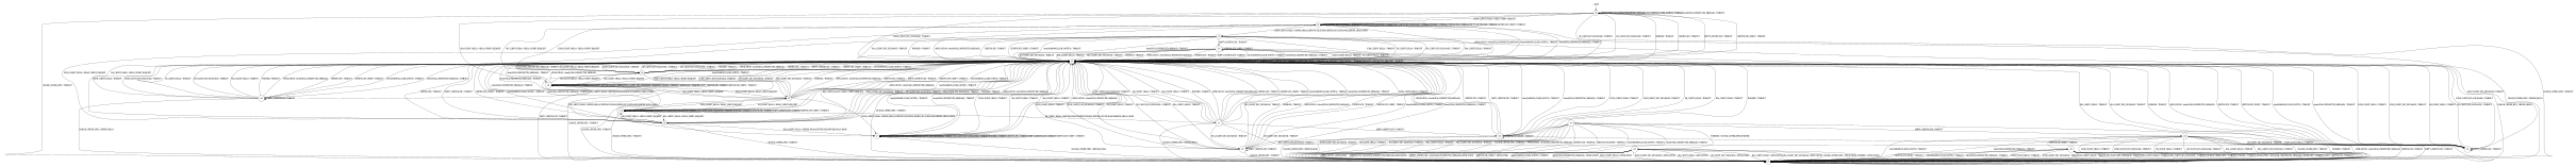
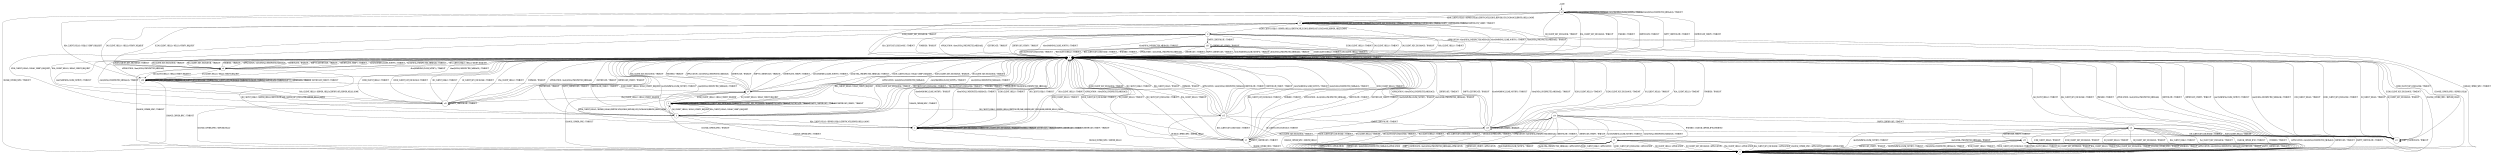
  digraph {
    fontname="PT Serif"
    node [fontname="PT Serif" shape=circle]
    edge [fontname="PT Serif"]
    n1 [label=s0]
    n2 [label=s1]
    n3 [label=s2]
    n4 [label=s5]
    n5 [label=s50]
    n6 [label=s4]
    n7 [label=s6]
    n8 [label=s8]
    n9 [label=s3]
    n10 [label=s9]
    n11 [label=s13]
    n12 [label=s12]
    n13 [label=s11]
    n14 [label=s20]
    n15 [label=s7]
    n16 [label=s17]
    n17 [label=s18]
    n18 [label=s14]
    n19 [label=s15]
    n20 [label=s16]
    n21 [label=s19]
    __start0 [height=0 shape=none width=0]
    n1 -> n1 [label="APPLICATION / Alert(FATAL,UNEXPECTED_MESSAGE)"]
    n1 -> n1 [label="Alert(WARNING,CLOSE_NOTIFY) / TIMEOUT"]
    n1 -> n1 [label="Alert(FATAL,UNEXPECTED_MESSAGE) / TIMEOUT"]
    n1 -> n2 [label="CHANGE_CIPHER_SPEC / TIMEOUT"]
-   n1 -> n3 [label="ECDH_CLIENT_HELLO / HELLO_VERIFY_REQUEST"]
+   n1 -> n3 [label="ECDH_CLIENT_HELLO / SERVER_HELLO,CERTIFICATE,ECDHE_SERVER_KEY_EXCHANGE,SERVER_HELLO_DONE"]
    n1 -> n4 [label="ECDH_CLIENT_KEY_EXCHANGE / TIMEOUT"]
    n1 -> n4 [label="DH_CLIENT_KEY_EXCHANGE / TIMEOUT"]
    n1 -> n4 [label="RSA_CLIENT_KEY_EXCHANGE / TIMEOUT"]
    n1 -> n4 [label="FINISHED / TIMEOUT"]
    n1 -> n4 [label="CERTIFICATE / TIMEOUT"]
    n1 -> n4 [label="EMPTY_CERTIFICATE / TIMEOUT"]
    n1 -> n4 [label="CERTIFICATE_VERIFY / TIMEOUT"]
    n1 -> n5 [label="RSA_CLIENT_HELLO / HELLO_VERIFY_REQUEST"]
    n2 -> n2 [label="ECDH_CLIENT_HELLO / TIMEOUT"]
    n2 -> n2 [label="ECDH_CLIENT_KEY_EXCHANGE / TIMEOUT"]
    n2 -> n2 [label="DH_CLIENT_HELLO / TIMEOUT"]
    n2 -> n2 [label="DH_CLIENT_KEY_EXCHANGE / TIMEOUT"]
    n2 -> n2 [label="RSA_CLIENT_HELLO / TIMEOUT"]
    n2 -> n2 [label="RSA_CLIENT_KEY_EXCHANGE / TIMEOUT"]
    n2 -> n2 [label="CHANGE_CIPHER_SPEC / TIMEOUT"]
    n2 -> n2 [label="FINISHED / TIMEOUT"]
    n2 -> n2 [label="APPLICATION / TIMEOUT"]
    n2 -> n2 [label="CERTIFICATE / TIMEOUT"]
    n2 -> n2 [label="EMPTY_CERTIFICATE / TIMEOUT"]
    n2 -> n2 [label="CERTIFICATE_VERIFY / TIMEOUT"]
    n2 -> n2 [label="Alert(WARNING,CLOSE_NOTIFY) / TIMEOUT"]
    n2 -> n2 [label="Alert(FATAL,UNEXPECTED_MESSAGE) / TIMEOUT"]
    n3 -> n2 [label="CHANGE_CIPHER_SPEC / TIMEOUT"]
    n3 -> n3 [label="ECDH_CLIENT_KEY_EXCHANGE / TIMEOUT"]
    n3 -> n3 [label="DH_CLIENT_KEY_EXCHANGE / TIMEOUT"]
    n3 -> n3 [label="RSA_CLIENT_KEY_EXCHANGE / TIMEOUT"]
    n3 -> n3 [label="FINISHED / TIMEOUT"]
    n3 -> n3 [label="CERTIFICATE / TIMEOUT"]
    n3 -> n3 [label="EMPTY_CERTIFICATE / TIMEOUT"]
    n3 -> n3 [label="CERTIFICATE_VERIFY / TIMEOUT"]
    n3 -> n4 [label="APPLICATION / Alert(FATAL,UNEXPECTED_MESSAGE)"]
    n3 -> n4 [label="Alert(WARNING,CLOSE_NOTIFY) / TIMEOUT"]
    n3 -> n4 [label="Alert(FATAL,UNEXPECTED_MESSAGE) / TIMEOUT"]
    n3 -> n6 [label="ECDH_CLIENT_HELLO / SERVER_HELLO,CERTIFICATE,ECDHE_SERVER_KEY_EXCHANGE,SERVER_HELLO_DONE"]
    n3 -> n7 [label="DH_CLIENT_HELLO / HELLO_VERIFY_REQUEST"]
    n3 -> n8 [label="RSA_CLIENT_HELLO / HELLO_VERIFY_REQUEST"]
    n4 -> n2 [label="CHANGE_CIPHER_SPEC / TIMEOUT"]
    n4 -> n4 [label="ECDH_CLIENT_KEY_EXCHANGE / TIMEOUT"]
    n4 -> n4 [label="DH_CLIENT_KEY_EXCHANGE / TIMEOUT"]
    n4 -> n4 [label="RSA_CLIENT_KEY_EXCHANGE / TIMEOUT"]
    n4 -> n4 [label="FINISHED / TIMEOUT"]
    n4 -> n4 [label="APPLICATION / Alert(FATAL,UNEXPECTED_MESSAGE)"]
    n4 -> n4 [label="CERTIFICATE / TIMEOUT"]
    n4 -> n4 [label="EMPTY_CERTIFICATE / TIMEOUT"]
    n4 -> n4 [label="CERTIFICATE_VERIFY / TIMEOUT"]
    n4 -> n4 [label="Alert(WARNING,CLOSE_NOTIFY) / TIMEOUT"]
    n4 -> n4 [label="Alert(FATAL,UNEXPECTED_MESSAGE) / TIMEOUT"]
    n4 -> n7 [label="DH_CLIENT_HELLO / HELLO_VERIFY_REQUEST"]
    n4 -> n8 [label="RSA_CLIENT_HELLO / HELLO_VERIFY_REQUEST"]
    n4 -> n10 [label="ECDH_CLIENT_HELLO / HELLO_VERIFY_REQUEST"]
    n5 -> n2 [label="CHANGE_CIPHER_SPEC / TIMEOUT"]
    n5 -> n4 [label="APPLICATION / Alert(FATAL,UNEXPECTED_MESSAGE)"]
    n5 -> n4 [label="Alert(WARNING,CLOSE_NOTIFY) / TIMEOUT"]
    n5 -> n4 [label="Alert(FATAL,UNEXPECTED_MESSAGE) / TIMEOUT"]
    n5 -> n5 [label="ECDH_CLIENT_KEY_EXCHANGE / TIMEOUT"]
    n5 -> n5 [label="DH_CLIENT_KEY_EXCHANGE / TIMEOUT"]
    n5 -> n5 [label="RSA_CLIENT_KEY_EXCHANGE / TIMEOUT"]
    n5 -> n5 [label="FINISHED / TIMEOUT"]
    n5 -> n5 [label="CERTIFICATE / TIMEOUT"]
    n5 -> n5 [label="EMPTY_CERTIFICATE / TIMEOUT"]
    n5 -> n5 [label="CERTIFICATE_VERIFY / TIMEOUT"]
    n5 -> n7 [label="DH_CLIENT_HELLO / HELLO_VERIFY_REQUEST"]
    n5 -> n10 [label="ECDH_CLIENT_HELLO / HELLO_VERIFY_REQUEST"]
    n5 -> n12 [label="RSA_CLIENT_HELLO / SERVER_HELLO,CERTIFICATE,SERVER_HELLO_DONE"]
    n6 -> n2 [label="CHANGE_CIPHER_SPEC / SERVER_HELLO"]
    n6 -> n4 [label="ECDH_CLIENT_HELLO / TIMEOUT"]
    n6 -> n4 [label="DH_CLIENT_HELLO / TIMEOUT"]
    n6 -> n4 [label="DH_CLIENT_KEY_EXCHANGE / TIMEOUT"]
    n6 -> n4 [label="RSA_CLIENT_HELLO / TIMEOUT"]
    n6 -> n4 [label="RSA_CLIENT_KEY_EXCHANGE / TIMEOUT"]
    n6 -> n4 [label="FINISHED / TIMEOUT"]
    n6 -> n4 [label="APPLICATION / Alert(FATAL,UNEXPECTED_MESSAGE)"]
    n6 -> n4 [label="CERTIFICATE / TIMEOUT"]
    n6 -> n4 [label="CERTIFICATE_VERIFY / TIMEOUT"]
    n6 -> n4 [label="Alert(WARNING,CLOSE_NOTIFY) / TIMEOUT"]
    n6 -> n4 [label="Alert(FATAL,UNEXPECTED_MESSAGE) / TIMEOUT"]
    n6 -> n13 [label="ECDH_CLIENT_KEY_EXCHANGE / TIMEOUT"]
    n6 -> n14 [label="EMPTY_CERTIFICATE / TIMEOUT"]
-   n7 -> n2 [label="EMPTY_CERTIFICATE / TIMEOUT"]
+   n7 -> n2 [label="CHANGE_CIPHER_SPEC / TIMEOUT"]
    n7 -> n3 [label="ECDH_CLIENT_HELLO / HELLO_VERIFY_REQUEST"]
    n7 -> n4 [label="ECDH_CLIENT_KEY_EXCHANGE / TIMEOUT"]
    n7 -> n4 [label="DH_CLIENT_KEY_EXCHANGE / TIMEOUT"]
    n7 -> n4 [label="RSA_CLIENT_KEY_EXCHANGE / TIMEOUT"]
    n7 -> n4 [label="FINISHED / TIMEOUT"]
    n7 -> n4 [label="APPLICATION / Alert(FATAL,UNEXPECTED_MESSAGE)"]
    n7 -> n4 [label="CERTIFICATE / TIMEOUT"]
    n7 -> n4 [label="EMPTY_CERTIFICATE / TIMEOUT"]
    n7 -> n4 [label="CERTIFICATE_VERIFY / TIMEOUT"]
    n7 -> n4 [label="Alert(WARNING,CLOSE_NOTIFY) / TIMEOUT"]
    n7 -> n4 [label="Alert(FATAL,UNEXPECTED_MESSAGE) / TIMEOUT"]
    n7 -> n5 [label="RSA_CLIENT_HELLO / HELLO_VERIFY_REQUEST"]
    n7 -> n15 [label="DH_CLIENT_HELLO / SERVER_HELLO,CERTIFICATE,DHE_SERVER_KEY_EXCHANGE,SERVER_HELLO_DONE"]
    n8 -> n2 [label="CHANGE_CIPHER_SPEC / TIMEOUT"]
    n8 -> n3 [label="ECDH_CLIENT_HELLO / HELLO_VERIFY_REQUEST"]
    n8 -> n4 [label="ECDH_CLIENT_KEY_EXCHANGE / TIMEOUT"]
    n8 -> n4 [label="DH_CLIENT_KEY_EXCHANGE / TIMEOUT"]
    n8 -> n4 [label="RSA_CLIENT_KEY_EXCHANGE / TIMEOUT"]
    n8 -> n4 [label="FINISHED / TIMEOUT"]
    n8 -> n4 [label="APPLICATION / Alert(FATAL,UNEXPECTED_MESSAGE)"]
    n8 -> n4 [label="CERTIFICATE / TIMEOUT"]
    n8 -> n4 [label="EMPTY_CERTIFICATE / TIMEOUT"]
    n8 -> n4 [label="CERTIFICATE_VERIFY / TIMEOUT"]
    n8 -> n4 [label="Alert(WARNING,CLOSE_NOTIFY) / TIMEOUT"]
    n8 -> n4 [label="Alert(FATAL,UNEXPECTED_MESSAGE) / TIMEOUT"]
    n8 -> n9 [label="DH_CLIENT_HELLO / HELLO_VERIFY_REQUEST"]
    n8 -> n15 [label="RSA_CLIENT_HELLO / SERVER_HELLO,CERTIFICATE,SERVER_HELLO_DONE"]
    n9 -> n2 [label="CHANGE_CIPHER_SPEC / TIMEOUT"]
    n9 -> n4 [label="APPLICATION / Alert(FATAL,UNEXPECTED_MESSAGE)"]
    n9 -> n4 [label="Alert(WARNING,CLOSE_NOTIFY) / TIMEOUT"]
    n9 -> n4 [label="Alert(FATAL,UNEXPECTED_MESSAGE) / TIMEOUT"]
    n9 -> n8 [label="RSA_CLIENT_HELLO / HELLO_VERIFY_REQUEST"]
    n9 -> n9 [label="ECDH_CLIENT_KEY_EXCHANGE / TIMEOUT"]
    n9 -> n9 [label="DH_CLIENT_KEY_EXCHANGE / TIMEOUT"]
    n9 -> n9 [label="RSA_CLIENT_KEY_EXCHANGE / TIMEOUT"]
    n9 -> n9 [label="FINISHED / TIMEOUT"]
    n9 -> n9 [label="CERTIFICATE / TIMEOUT"]
    n9 -> n9 [label="EMPTY_CERTIFICATE / TIMEOUT"]
    n9 -> n9 [label="CERTIFICATE_VERIFY / TIMEOUT"]
    n9 -> n10 [label="ECDH_CLIENT_HELLO / HELLO_VERIFY_REQUEST"]
    n9 -> n11 [label="DH_CLIENT_HELLO / SERVER_HELLO,CERTIFICATE,DHE_SERVER_KEY_EXCHANGE,SERVER_HELLO_DONE"]
    n10 -> n2 [label="CHANGE_CIPHER_SPEC / TIMEOUT"]
    n10 -> n4 [label="ECDH_CLIENT_KEY_EXCHANGE / TIMEOUT"]
    n10 -> n4 [label="DH_CLIENT_KEY_EXCHANGE / TIMEOUT"]
    n10 -> n4 [label="RSA_CLIENT_KEY_EXCHANGE / TIMEOUT"]
    n10 -> n4 [label="FINISHED / TIMEOUT"]
    n10 -> n4 [label="APPLICATION / Alert(FATAL,UNEXPECTED_MESSAGE)"]
    n10 -> n4 [label="CERTIFICATE / TIMEOUT"]
    n10 -> n4 [label="EMPTY_CERTIFICATE / TIMEOUT"]
    n10 -> n4 [label="CERTIFICATE_VERIFY / TIMEOUT"]
    n10 -> n4 [label="Alert(WARNING,CLOSE_NOTIFY) / TIMEOUT"]
    n10 -> n4 [label="Alert(FATAL,UNEXPECTED_MESSAGE) / TIMEOUT"]
-   n10 -> n5 [label="RSA_CLIENT_HELLO / HELLO_VERIFY_REQUEST"]
+   n10 -> n12 [label="RSA_CLIENT_HELLO / HELLO_VERIFY_REQUEST"]
    n10 -> n9 [label="DH_CLIENT_HELLO / HELLO_VERIFY_REQUEST"]
    n10 -> n15 [label="ECDH_CLIENT_HELLO / SERVER_HELLO,CERTIFICATE,ECDHE_SERVER_KEY_EXCHANGE,SERVER_HELLO_DONE"]
    n11 -> n2 [label="CHANGE_CIPHER_SPEC / SERVER_HELLO"]
    n11 -> n4 [label="ECDH_CLIENT_HELLO / TIMEOUT"]
    n11 -> n4 [label="ECDH_CLIENT_KEY_EXCHANGE / TIMEOUT"]
    n11 -> n4 [label="DH_CLIENT_HELLO / TIMEOUT"]
    n11 -> n4 [label="RSA_CLIENT_HELLO / TIMEOUT"]
    n11 -> n4 [label="FINISHED / TIMEOUT"]
    n11 -> n4 [label="APPLICATION / Alert(FATAL,UNEXPECTED_MESSAGE)"]
    n11 -> n4 [label="CERTIFICATE / TIMEOUT"]
    n11 -> n4 [label="CERTIFICATE_VERIFY / TIMEOUT"]
    n11 -> n4 [label="Alert(WARNING,CLOSE_NOTIFY) / TIMEOUT"]
    n11 -> n4 [label="Alert(FATAL,UNEXPECTED_MESSAGE) / TIMEOUT"]
    n11 -> n13 [label="DH_CLIENT_KEY_EXCHANGE / TIMEOUT"]
    n11 -> n16 [label="RSA_CLIENT_KEY_EXCHANGE / TIMEOUT"]
    n11 -> n17 [label="EMPTY_CERTIFICATE / TIMEOUT"]
    n12 -> n2 [label="CHANGE_CIPHER_SPEC / SERVER_HELLO"]
    n12 -> n4 [label="ECDH_CLIENT_HELLO / TIMEOUT"]
    n12 -> n4 [label="ECDH_CLIENT_KEY_EXCHANGE / TIMEOUT"]
    n12 -> n4 [label="DH_CLIENT_HELLO / TIMEOUT"]
    n12 -> n4 [label="DH_CLIENT_KEY_EXCHANGE / TIMEOUT"]
    n12 -> n4 [label="RSA_CLIENT_HELLO / TIMEOUT"]
    n12 -> n4 [label="FINISHED / TIMEOUT"]
    n12 -> n4 [label="APPLICATION / Alert(FATAL,UNEXPECTED_MESSAGE)"]
    n12 -> n4 [label="CERTIFICATE / TIMEOUT"]
    n12 -> n4 [label="CERTIFICATE_VERIFY / TIMEOUT"]
    n12 -> n4 [label="Alert(WARNING,CLOSE_NOTIFY) / TIMEOUT"]
    n12 -> n4 [label="Alert(FATAL,UNEXPECTED_MESSAGE) / TIMEOUT"]
    n12 -> n12 [label="EMPTY_CERTIFICATE / TIMEOUT"]
    n13 -> n4 [label="ECDH_CLIENT_HELLO / TIMEOUT"]
    n13 -> n4 [label="ECDH_CLIENT_KEY_EXCHANGE / TIMEOUT"]
    n13 -> n4 [label="DH_CLIENT_HELLO / TIMEOUT"]
    n13 -> n4 [label="DH_CLIENT_KEY_EXCHANGE / TIMEOUT"]
    n13 -> n4 [label="RSA_CLIENT_HELLO / TIMEOUT"]
    n13 -> n4 [label="RSA_CLIENT_KEY_EXCHANGE / TIMEOUT"]
    n13 -> n4 [label="FINISHED / TIMEOUT"]
    n13 -> n4 [label="APPLICATION / Alert(FATAL,UNEXPECTED_MESSAGE)"]
    n13 -> n4 [label="CERTIFICATE / TIMEOUT"]
    n13 -> n4 [label="CERTIFICATE_VERIFY / TIMEOUT"]
    n13 -> n4 [label="Alert(WARNING,CLOSE_NOTIFY) / TIMEOUT"]
    n13 -> n4 [label="Alert(FATAL,UNEXPECTED_MESSAGE) / TIMEOUT"]
    n13 -> n13 [label="EMPTY_CERTIFICATE / TIMEOUT"]
    n14 -> n2 [label="CHANGE_CIPHER_SPEC / SERVER_HELLO"]
    n14 -> n4 [label="ECDH_CLIENT_HELLO / TIMEOUT"]
    n14 -> n4 [label="DH_CLIENT_HELLO / TIMEOUT"]
    n14 -> n4 [label="DH_CLIENT_KEY_EXCHANGE / TIMEOUT"]
    n14 -> n4 [label="RSA_CLIENT_HELLO / TIMEOUT"]
    n14 -> n4 [label="RSA_CLIENT_KEY_EXCHANGE / TIMEOUT"]
    n14 -> n4 [label="FINISHED / TIMEOUT"]
    n14 -> n4 [label="APPLICATION / Alert(FATAL,UNEXPECTED_MESSAGE)"]
    n14 -> n4 [label="CERTIFICATE / TIMEOUT"]
    n14 -> n4 [label="EMPTY_CERTIFICATE / TIMEOUT"]
    n14 -> n4 [label="Alert(WARNING,CLOSE_NOTIFY) / TIMEOUT"]
    n14 -> n4 [label="Alert(FATAL,UNEXPECTED_MESSAGE) / TIMEOUT"]
    n14 -> n13 [label="ECDH_CLIENT_KEY_EXCHANGE / TIMEOUT"]
    n14 -> n14 [label="CERTIFICATE_VERIFY / TIMEOUT"]
    n15 -> n2 [label="CHANGE_CIPHER_SPEC / SERVER_HELLO"]
    n15 -> n4 [label="ECDH_CLIENT_HELLO / TIMEOUT"]
    n15 -> n4 [label="DH_CLIENT_HELLO / TIMEOUT"]
    n15 -> n4 [label="RSA_CLIENT_HELLO / TIMEOUT"]
    n15 -> n4 [label="APPLICATION / Alert(FATAL,UNEXPECTED_MESSAGE)"]
    n15 -> n4 [label="Alert(WARNING,CLOSE_NOTIFY) / TIMEOUT"]
    n15 -> n4 [label="Alert(FATAL,UNEXPECTED_MESSAGE) / TIMEOUT"]
    n15 -> n15 [label="ECDH_CLIENT_KEY_EXCHANGE / TIMEOUT"]
    n15 -> n15 [label="DH_CLIENT_KEY_EXCHANGE / TIMEOUT"]
    n15 -> n15 [label="RSA_CLIENT_KEY_EXCHANGE / TIMEOUT"]
    n15 -> n15 [label="FINISHED / TIMEOUT"]
    n15 -> n15 [label="CERTIFICATE / TIMEOUT"]
    n15 -> n15 [label="EMPTY_CERTIFICATE / TIMEOUT"]
    n15 -> n15 [label="CERTIFICATE_VERIFY / TIMEOUT"]
    n16 -> n2 [label="CHANGE_CIPHER_SPEC / TIMEOUT"]
    n16 -> n4 [label="ECDH_CLIENT_HELLO / TIMEOUT"]
    n16 -> n4 [label="ECDH_CLIENT_KEY_EXCHANGE / TIMEOUT"]
    n16 -> n4 [label="DH_CLIENT_HELLO / TIMEOUT"]
    n16 -> n4 [label="DH_CLIENT_KEY_EXCHANGE / TIMEOUT"]
    n16 -> n4 [label="RSA_CLIENT_HELLO / TIMEOUT"]
    n16 -> n4 [label="RSA_CLIENT_KEY_EXCHANGE / TIMEOUT"]
    n16 -> n4 [label="FINISHED / TIMEOUT"]
    n16 -> n4 [label="APPLICATION / Alert(FATAL,UNEXPECTED_MESSAGE)"]
    n16 -> n4 [label="CERTIFICATE / TIMEOUT"]
    n16 -> n4 [label="CERTIFICATE_VERIFY / TIMEOUT"]
    n16 -> n4 [label="Alert(WARNING,CLOSE_NOTIFY) / TIMEOUT"]
    n16 -> n4 [label="Alert(FATAL,UNEXPECTED_MESSAGE) / TIMEOUT"]
    n16 -> n16 [label="EMPTY_CERTIFICATE / TIMEOUT"]
    n17 -> n2 [label="CHANGE_CIPHER_SPEC / SERVER_HELLO"]
    n17 -> n4 [label="ECDH_CLIENT_HELLO / TIMEOUT"]
    n17 -> n4 [label="ECDH_CLIENT_KEY_EXCHANGE / TIMEOUT"]
    n17 -> n4 [label="DH_CLIENT_HELLO / TIMEOUT"]
    n17 -> n4 [label="RSA_CLIENT_HELLO / TIMEOUT"]
    n17 -> n4 [label="FINISHED / TIMEOUT"]
    n17 -> n4 [label="APPLICATION / Alert(FATAL,UNEXPECTED_MESSAGE)"]
    n17 -> n4 [label="CERTIFICATE / TIMEOUT"]
    n17 -> n4 [label="EMPTY_CERTIFICATE / TIMEOUT"]
    n17 -> n4 [label="Alert(WARNING,CLOSE_NOTIFY) / TIMEOUT"]
    n17 -> n4 [label="Alert(FATAL,UNEXPECTED_MESSAGE) / TIMEOUT"]
    n17 -> n13 [label="DH_CLIENT_KEY_EXCHANGE / TIMEOUT"]
    n17 -> n16 [label="RSA_CLIENT_KEY_EXCHANGE / TIMEOUT"]
    n17 -> n17 [label="CERTIFICATE_VERIFY / TIMEOUT"]
    n18 -> n2 [label="ECDH_CLIENT_HELLO / TIMEOUT"]
    n18 -> n2 [label="ECDH_CLIENT_KEY_EXCHANGE / TIMEOUT"]
    n18 -> n2 [label="DH_CLIENT_HELLO / TIMEOUT"]
    n18 -> n2 [label="DH_CLIENT_KEY_EXCHANGE / TIMEOUT"]
    n18 -> n2 [label="RSA_CLIENT_HELLO / TIMEOUT"]
    n18 -> n2 [label="RSA_CLIENT_KEY_EXCHANGE / TIMEOUT"]
    n18 -> n2 [label="CHANGE_CIPHER_SPEC / TIMEOUT"]
    n18 -> n2 [label="APPLICATION / Alert(FATAL,UNEXPECTED_MESSAGE)"]
    n18 -> n2 [label="CERTIFICATE / TIMEOUT"]
    n18 -> n2 [label="CERTIFICATE_VERIFY / TIMEOUT"]
    n18 -> n2 [label="Alert(WARNING,CLOSE_NOTIFY) / TIMEOUT"]
    n18 -> n2 [label="Alert(FATAL,UNEXPECTED_MESSAGE) / TIMEOUT"]
    n18 -> n19 [label="FINISHED / CHANGE_CIPHER_SPEC,FINISHED"]
    n18 -> n20 [label="EMPTY_CERTIFICATE / TIMEOUT"]
    n19 -> n2 [label="ECDH_CLIENT_HELLO / APPLICATION"]
    n19 -> n2 [label="ECDH_CLIENT_KEY_EXCHANGE / APPLICATION"]
    n19 -> n2 [label="DH_CLIENT_HELLO / APPLICATION"]
    n19 -> n2 [label="DH_CLIENT_KEY_EXCHANGE / APPLICATION"]
    n19 -> n2 [label="RSA_CLIENT_HELLO / APPLICATION"]
    n19 -> n2 [label="RSA_CLIENT_KEY_EXCHANGE / APPLICATION"]
    n19 -> n2 [label="CHANGE_CIPHER_SPEC / APPLICATION"]
    n19 -> n2 [label="FINISHED / APPLICATION"]
    n19 -> n2 [label="APPLICATION / APPLICATION"]
    n19 -> n2 [label="CERTIFICATE / Alert(FATAL,UNEXPECTED_MESSAGE),APPLICATION"]
    n19 -> n2 [label="EMPTY_CERTIFICATE / Alert(FATAL,UNEXPECTED_MESSAGE),APPLICATION"]
    n19 -> n2 [label="CERTIFICATE_VERIFY / APPLICATION"]
    n19 -> n2 [label="Alert(WARNING,CLOSE_NOTIFY) / TIMEOUT"]
    n19 -> n2 [label="Alert(FATAL,UNEXPECTED_MESSAGE) / APPLICATION"]
    n20 -> n2 [label="ECDH_CLIENT_HELLO / TIMEOUT"]
    n20 -> n2 [label="ECDH_CLIENT_KEY_EXCHANGE / TIMEOUT"]
    n20 -> n2 [label="DH_CLIENT_HELLO / TIMEOUT"]
    n20 -> n2 [label="DH_CLIENT_KEY_EXCHANGE / TIMEOUT"]
    n20 -> n2 [label="RSA_CLIENT_HELLO / TIMEOUT"]
    n20 -> n2 [label="RSA_CLIENT_KEY_EXCHANGE / TIMEOUT"]
    n20 -> n2 [label="CHANGE_CIPHER_SPEC / TIMEOUT"]
    n20 -> n2 [label="FINISHED / TIMEOUT"]
    n20 -> n2 [label="APPLICATION / Alert(FATAL,UNEXPECTED_MESSAGE)"]
    n20 -> n2 [label="CERTIFICATE / TIMEOUT"]
    n20 -> n2 [label="EMPTY_CERTIFICATE / TIMEOUT"]
    n20 -> n2 [label="Alert(WARNING,CLOSE_NOTIFY) / TIMEOUT"]
    n20 -> n2 [label="Alert(FATAL,UNEXPECTED_MESSAGE) / TIMEOUT"]
    n20 -> n21 [label="CERTIFICATE_VERIFY / TIMEOUT"]
    n21 -> n2 [label="ECDH_CLIENT_HELLO / TIMEOUT"]
    n21 -> n2 [label="ECDH_CLIENT_KEY_EXCHANGE / TIMEOUT"]
    n21 -> n2 [label="DH_CLIENT_HELLO / TIMEOUT"]
    n21 -> n2 [label="DH_CLIENT_KEY_EXCHANGE / TIMEOUT"]
    n21 -> n2 [label="RSA_CLIENT_HELLO / TIMEOUT"]
    n21 -> n2 [label="RSA_CLIENT_KEY_EXCHANGE / TIMEOUT"]
    n21 -> n2 [label="CHANGE_CIPHER_SPEC / TIMEOUT"]
    n21 -> n2 [label="FINISHED / TIMEOUT"]
    n21 -> n2 [label="APPLICATION / Alert(FATAL,UNEXPECTED_MESSAGE)"]
    n21 -> n2 [label="CERTIFICATE / TIMEOUT"]
    n21 -> n2 [label="EMPTY_CERTIFICATE / TIMEOUT"]
    n21 -> n2 [label="CERTIFICATE_VERIFY / TIMEOUT"]
    n21 -> n2 [label="Alert(WARNING,CLOSE_NOTIFY) / TIMEOUT"]
    n21 -> n2 [label="Alert(FATAL,UNEXPECTED_MESSAGE) / TIMEOUT"]
    __start0 -> n1
  }
